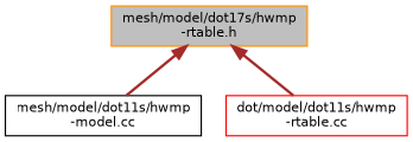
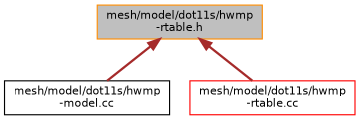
  digraph {
    node [fillcolor=white fontname=Helvetica fontsize=10 shape=record style=filled]
    edge [color=brown dir=back fontname=Helvetica fontsize=10 labelfontname=Helvetica labelfontsize=10 style=bold]
-   n1 [color=darkorange fillcolor=grey75 fontcolor=black height=0.2 label="mesh/model/dot17s/hwmp\l-rtable.h" width=0.4]
+   n1 [color=darkorange fillcolor=grey75 fontcolor=black height=0.2 label="mesh/model/dot11s/hwmp\l-rtable.h" width=0.4]
    n2 [color=black height=0.2 label="mesh/model/dot11s/hwmp\l-model.cc" width=0.4]
-   n3 [color=red height=0.2 label="dot/model/dot11s/hwmp\l-rtable.cc" width=0.4]
+   n3 [color=red height=0.2 label="mesh/model/dot11s/hwmp\l-rtable.cc" width=0.4]
    n1 -> n2
    n1 -> n3
  }
